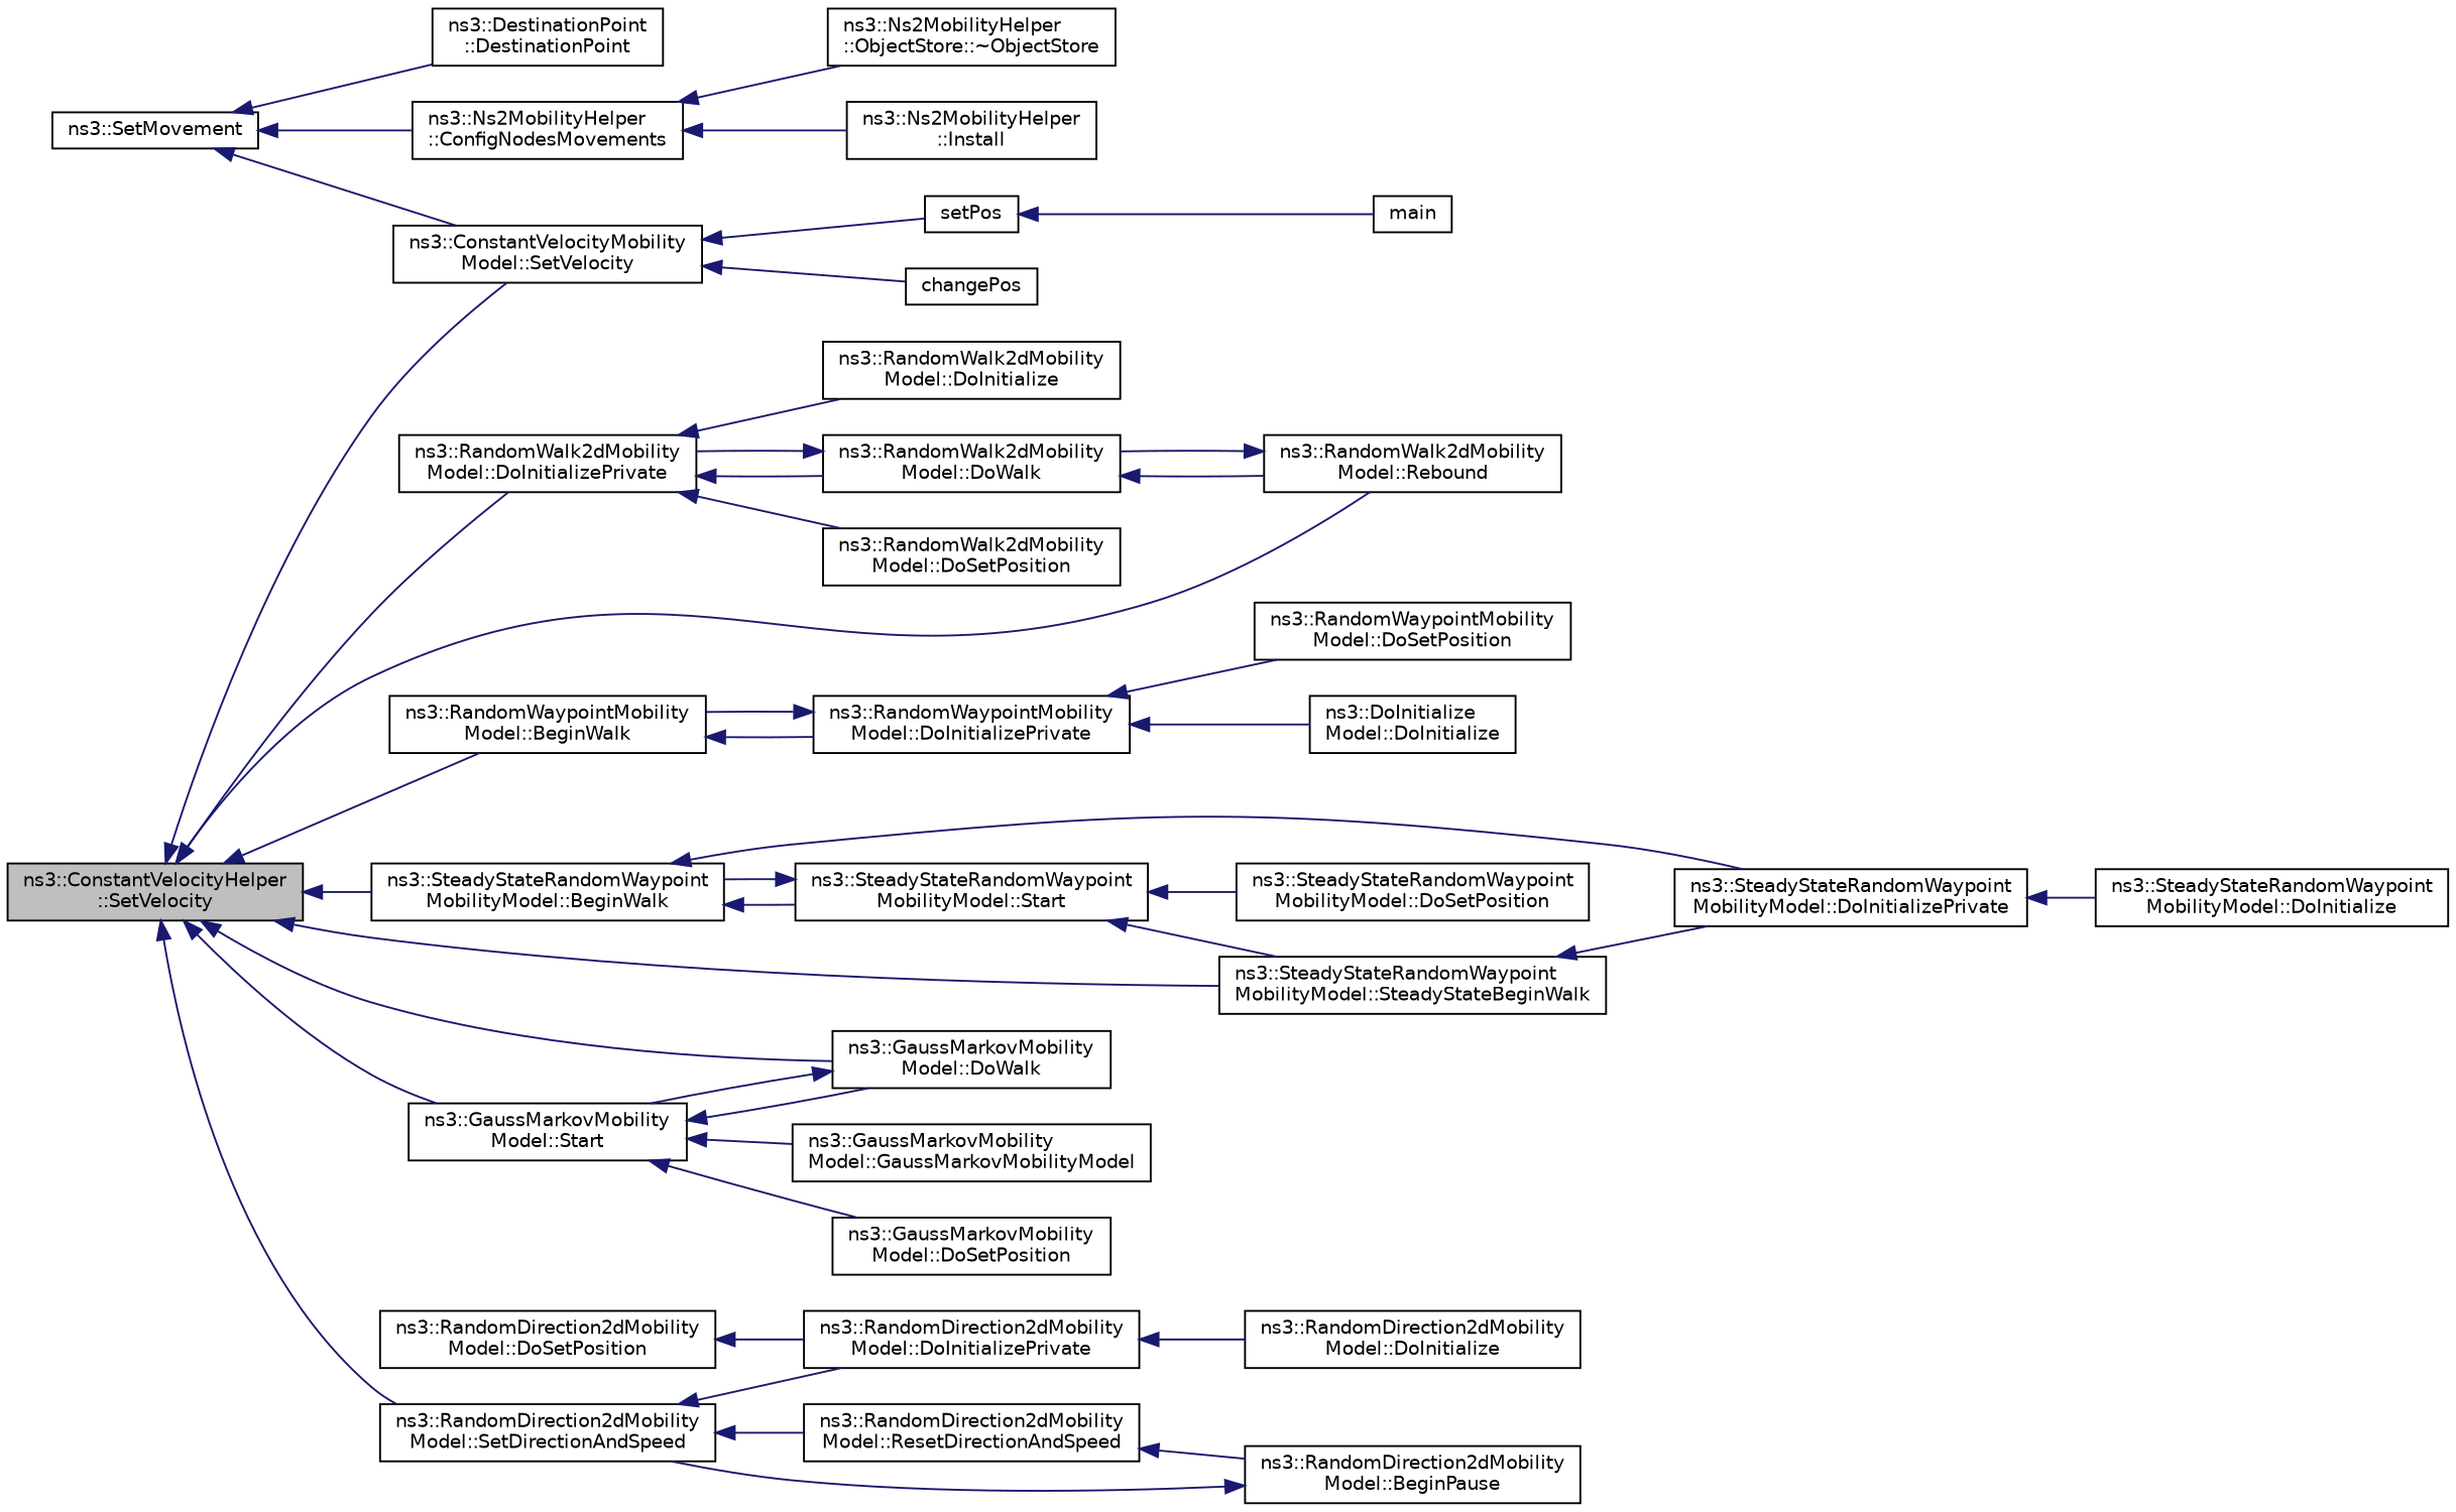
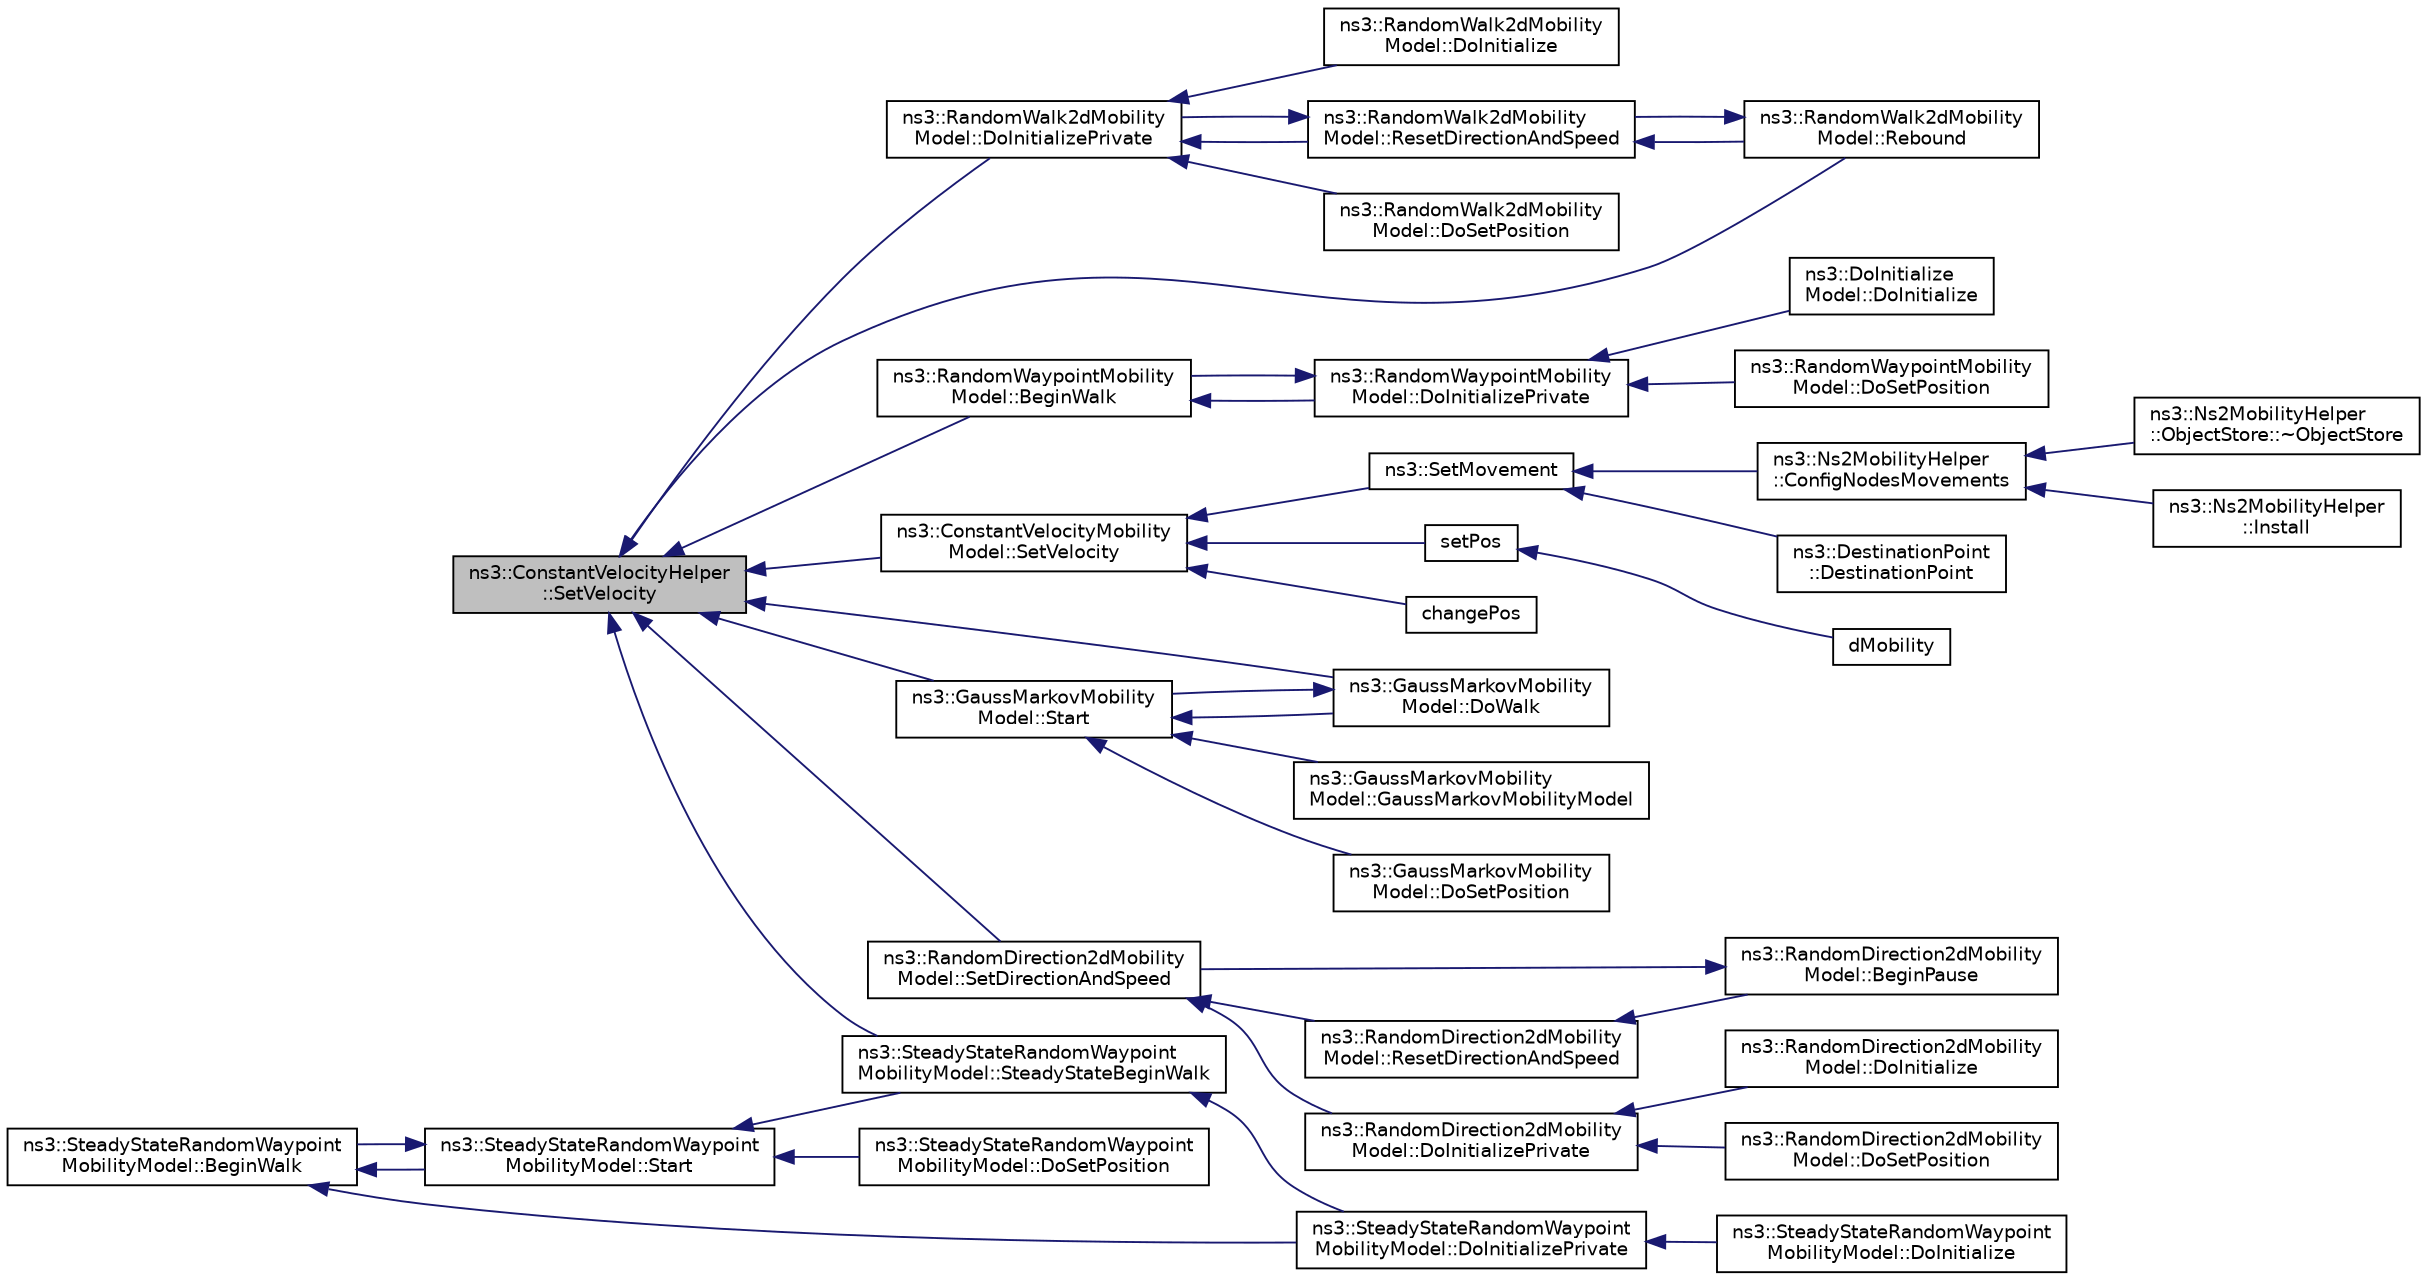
  digraph {
    rankdir=LR
    node [color=black fillcolor=white fontname=Helvetica fontsize=10 shape=record style=filled]
    edge [color=midnightblue dir=back fontname=Helvetica fontsize=10 labelfontname=Helvetica labelfontsize=10 style=solid]
    n1 [fillcolor=grey75 fontcolor=black height=0.2 label="ns3::ConstantVelocityHelper\l::SetVelocity" width=0.4]
    n2 [height=0.2 label="ns3::ConstantVelocityMobility\lModel::SetVelocity" width=0.4]
    n3 [height=0.2 label="ns3::GaussMarkovMobility\lModel::Start" width=0.4]
    n4 [height=0.2 label="ns3::GaussMarkovMobility\lModel::DoWalk" width=0.4]
    n5 [height=0.2 label="ns3::RandomDirection2dMobility\lModel::SetDirectionAndSpeed" width=0.4]
    n6 [height=0.2 label="ns3::RandomWalk2dMobility\lModel::DoInitializePrivate" width=0.4]
    n7 [height=0.2 label="ns3::RandomWalk2dMobility\lModel::Rebound" width=0.4]
    n8 [height=0.2 label="ns3::RandomWaypointMobility\lModel::BeginWalk" width=0.4]
    n9 [height=0.2 label="ns3::SteadyStateRandomWaypoint\lMobilityModel::SteadyStateBeginWalk" width=0.4]
    n10 [height=0.2 label="ns3::SteadyStateRandomWaypoint\lMobilityModel::BeginWalk" width=0.4]
    n11 [height=0.2 label=setPos width=0.4]
    n12 [height=0.2 label=changePos width=0.4]
    n13 [height=0.2 label="ns3::SetMovement" width=0.4]
    n14 [height=0.2 label="ns3::GaussMarkovMobility\lModel::GaussMarkovMobilityModel" width=0.4]
    n15 [height=0.2 label="ns3::GaussMarkovMobility\lModel::DoSetPosition" width=0.4]
    n16 [height=0.2 label="ns3::RandomDirection2dMobility\lModel::DoInitializePrivate" width=0.4]
    n17 [height=0.2 label="ns3::RandomDirection2dMobility\lModel::ResetDirectionAndSpeed" width=0.4]
    n18 [height=0.2 label="ns3::RandomWalk2dMobility\lModel::DoInitialize" width=0.4]
-   n19 [height=0.2 label="ns3::RandomWalk2dMobility\lModel::DoWalk" width=0.4]
+   n19 [height=0.2 label="ns3::RandomWalk2dMobility\lModel::ResetDirectionAndSpeed" width=0.4]
    n20 [height=0.2 label="ns3::RandomWalk2dMobility\lModel::DoSetPosition" width=0.4]
    n21 [height=0.2 label="ns3::RandomWaypointMobility\lModel::DoInitializePrivate" width=0.4]
    n22 [height=0.2 label="ns3::SteadyStateRandomWaypoint\lMobilityModel::DoInitializePrivate" width=0.4]
    n23 [height=0.2 label="ns3::SteadyStateRandomWaypoint\lMobilityModel::Start" width=0.4]
-   n24 [height=0.2 label=main width=0.4]
+   n24 [height=0.2 label=dMobility width=0.4]
    n25 [height=0.2 label="ns3::DestinationPoint\l::DestinationPoint" width=0.4]
    n26 [height=0.2 label="ns3::Ns2MobilityHelper\l::ConfigNodesMovements" width=0.4]
    n27 [height=0.2 label="ns3::Ns2MobilityHelper\l::ObjectStore::~ObjectStore" width=0.4]
    n28 [height=0.2 label="ns3::Ns2MobilityHelper\l::Install" width=0.4]
    n29 [height=0.2 label="ns3::RandomDirection2dMobility\lModel::DoInitialize" width=0.4]
    n30 [height=0.2 label="ns3::RandomDirection2dMobility\lModel::DoSetPosition" width=0.4]
    n31 [height=0.2 label="ns3::RandomDirection2dMobility\lModel::BeginPause" width=0.4]
    n32 [height=0.2 label="ns3::DoInitialize\lModel::DoInitialize" width=0.4]
    n33 [height=0.2 label="ns3::RandomWaypointMobility\lModel::DoSetPosition" width=0.4]
    n34 [height=0.2 label="ns3::SteadyStateRandomWaypoint\lMobilityModel::DoInitialize" width=0.4]
    n35 [height=0.2 label="ns3::SteadyStateRandomWaypoint\lMobilityModel::DoSetPosition" width=0.4]
    n1 -> n2
    n1 -> n3
    n1 -> n4
    n1 -> n5
    n1 -> n6
    n1 -> n7
    n1 -> n8
    n1 -> n9
-   n1 -> n10
    n2 -> n11
    n2 -> n12
-   n13 -> n2
+   n2 -> n13
    n3 -> n4
    n3 -> n14
    n3 -> n15
    n4 -> n3
    n5 -> n16
    n5 -> n17
    n6 -> n18
    n6 -> n19
    n6 -> n20
    n7 -> n19
    n8 -> n21
    n9 -> n22
    n10 -> n22
    n10 -> n23
    n11 -> n24
    n13 -> n25
    n13 -> n26
    n16 -> n29
-   n30 -> n16
+   n16 -> n30
    n17 -> n31
    n19 -> n6
    n19 -> n7
    n21 -> n8
    n21 -> n32
    n21 -> n33
    n22 -> n34
    n23 -> n9
    n23 -> n10
    n23 -> n35
    n26 -> n27
    n26 -> n28
    n31 -> n5
  }
